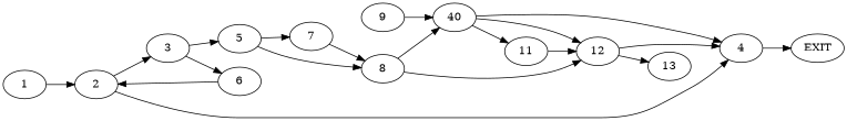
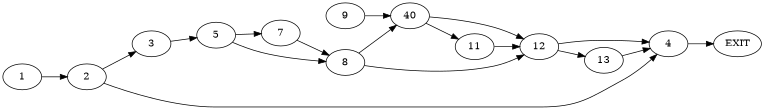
  digraph {
    rankdir=LR
    1
    2
    n3 [label=EXIT]
    3
    4
    5
-   6
    7
    8
    n10 [label=40]
    12
    9
    11
    13
    1 -> 2
    2 -> 3
    2 -> 4
    3 -> 5
-   3 -> 6
    4 -> n3
    5 -> 7
    5 -> 8
-   6 -> 2
    7 -> 8
    8 -> n10
    8 -> 12
    n10 -> 12
    n10 -> 11
    12 -> 4
    12 -> 13
    9 -> n10
    11 -> 12
-   n10 -> 4
+   13 -> 4
  }
